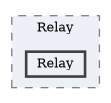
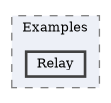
  digraph {
    compound=true
    rankdir=LR
    fontname="DejaVu Serif"
    n1 [color=grey25 fillcolor="#edf0f7" fontname="DejaVu Serif" fontsize=10 height=0.2 label=Relay shape=box style="filled,bold" width=0.4]
    subgraph cluster_1 {
      bgcolor="#edf0f7"
      fontsize=10
-     label=Relay
+     label=Examples
      pencolor=grey50
      style="filled,dashed"
      n1
    }
  }
